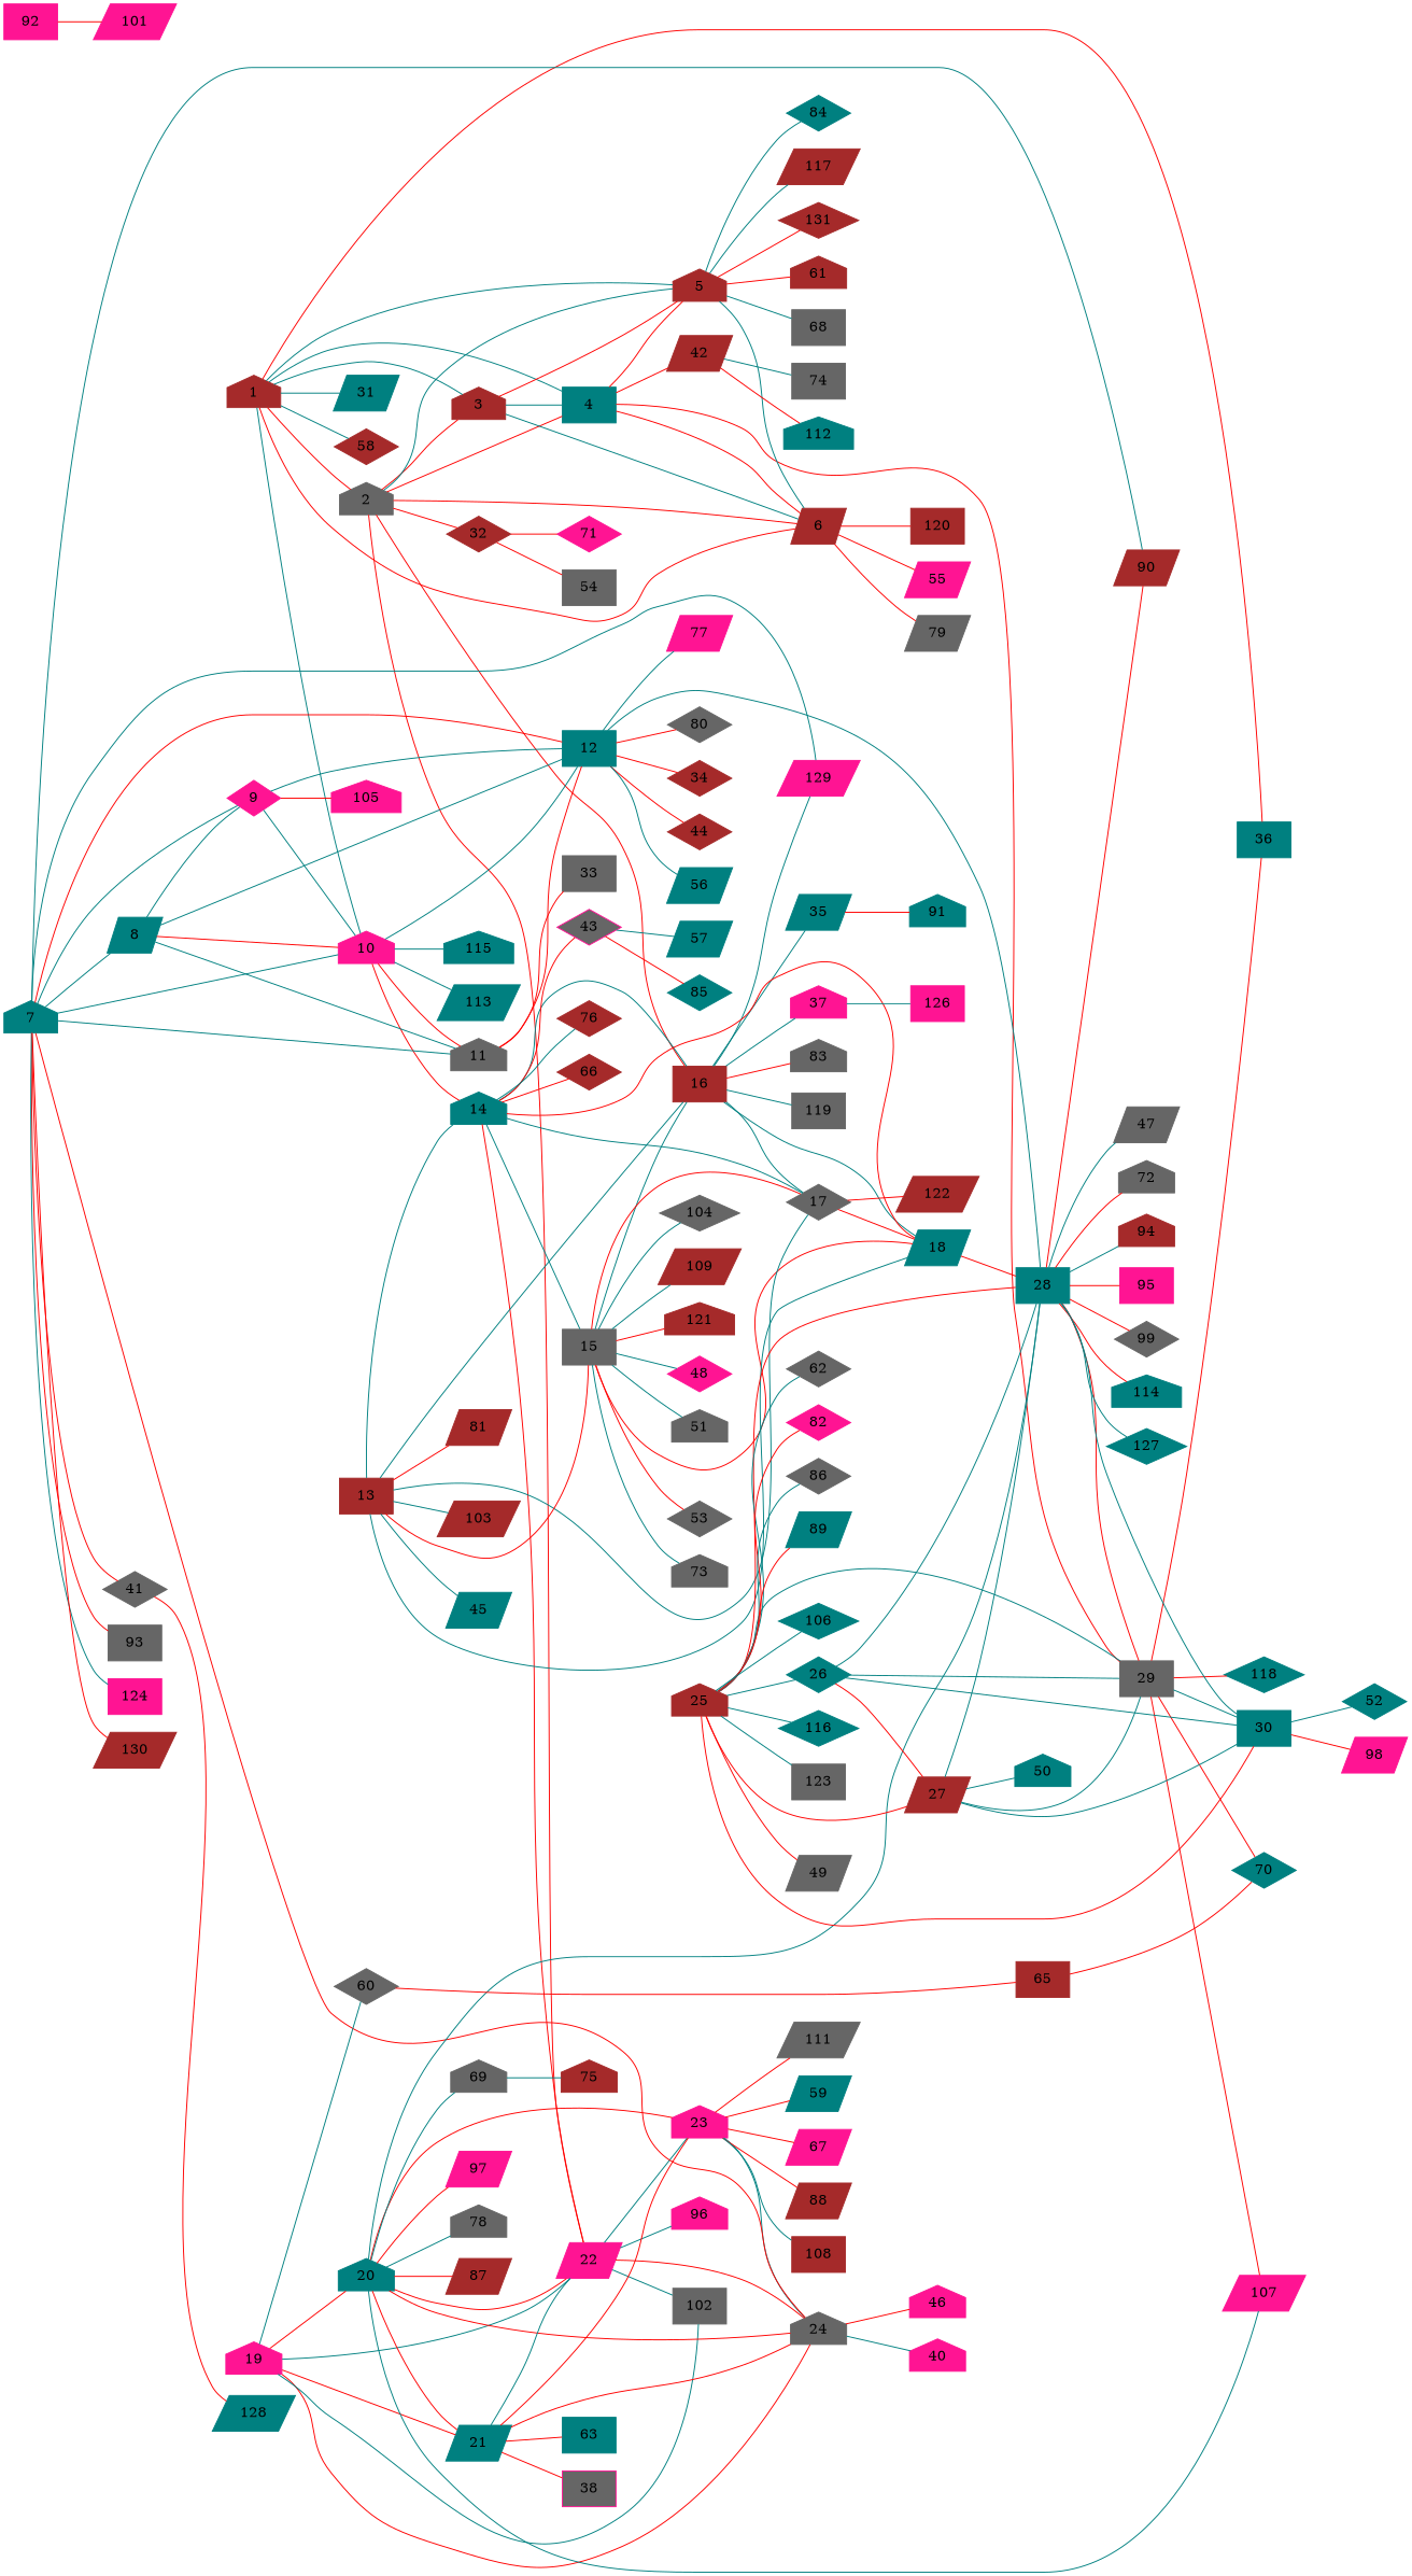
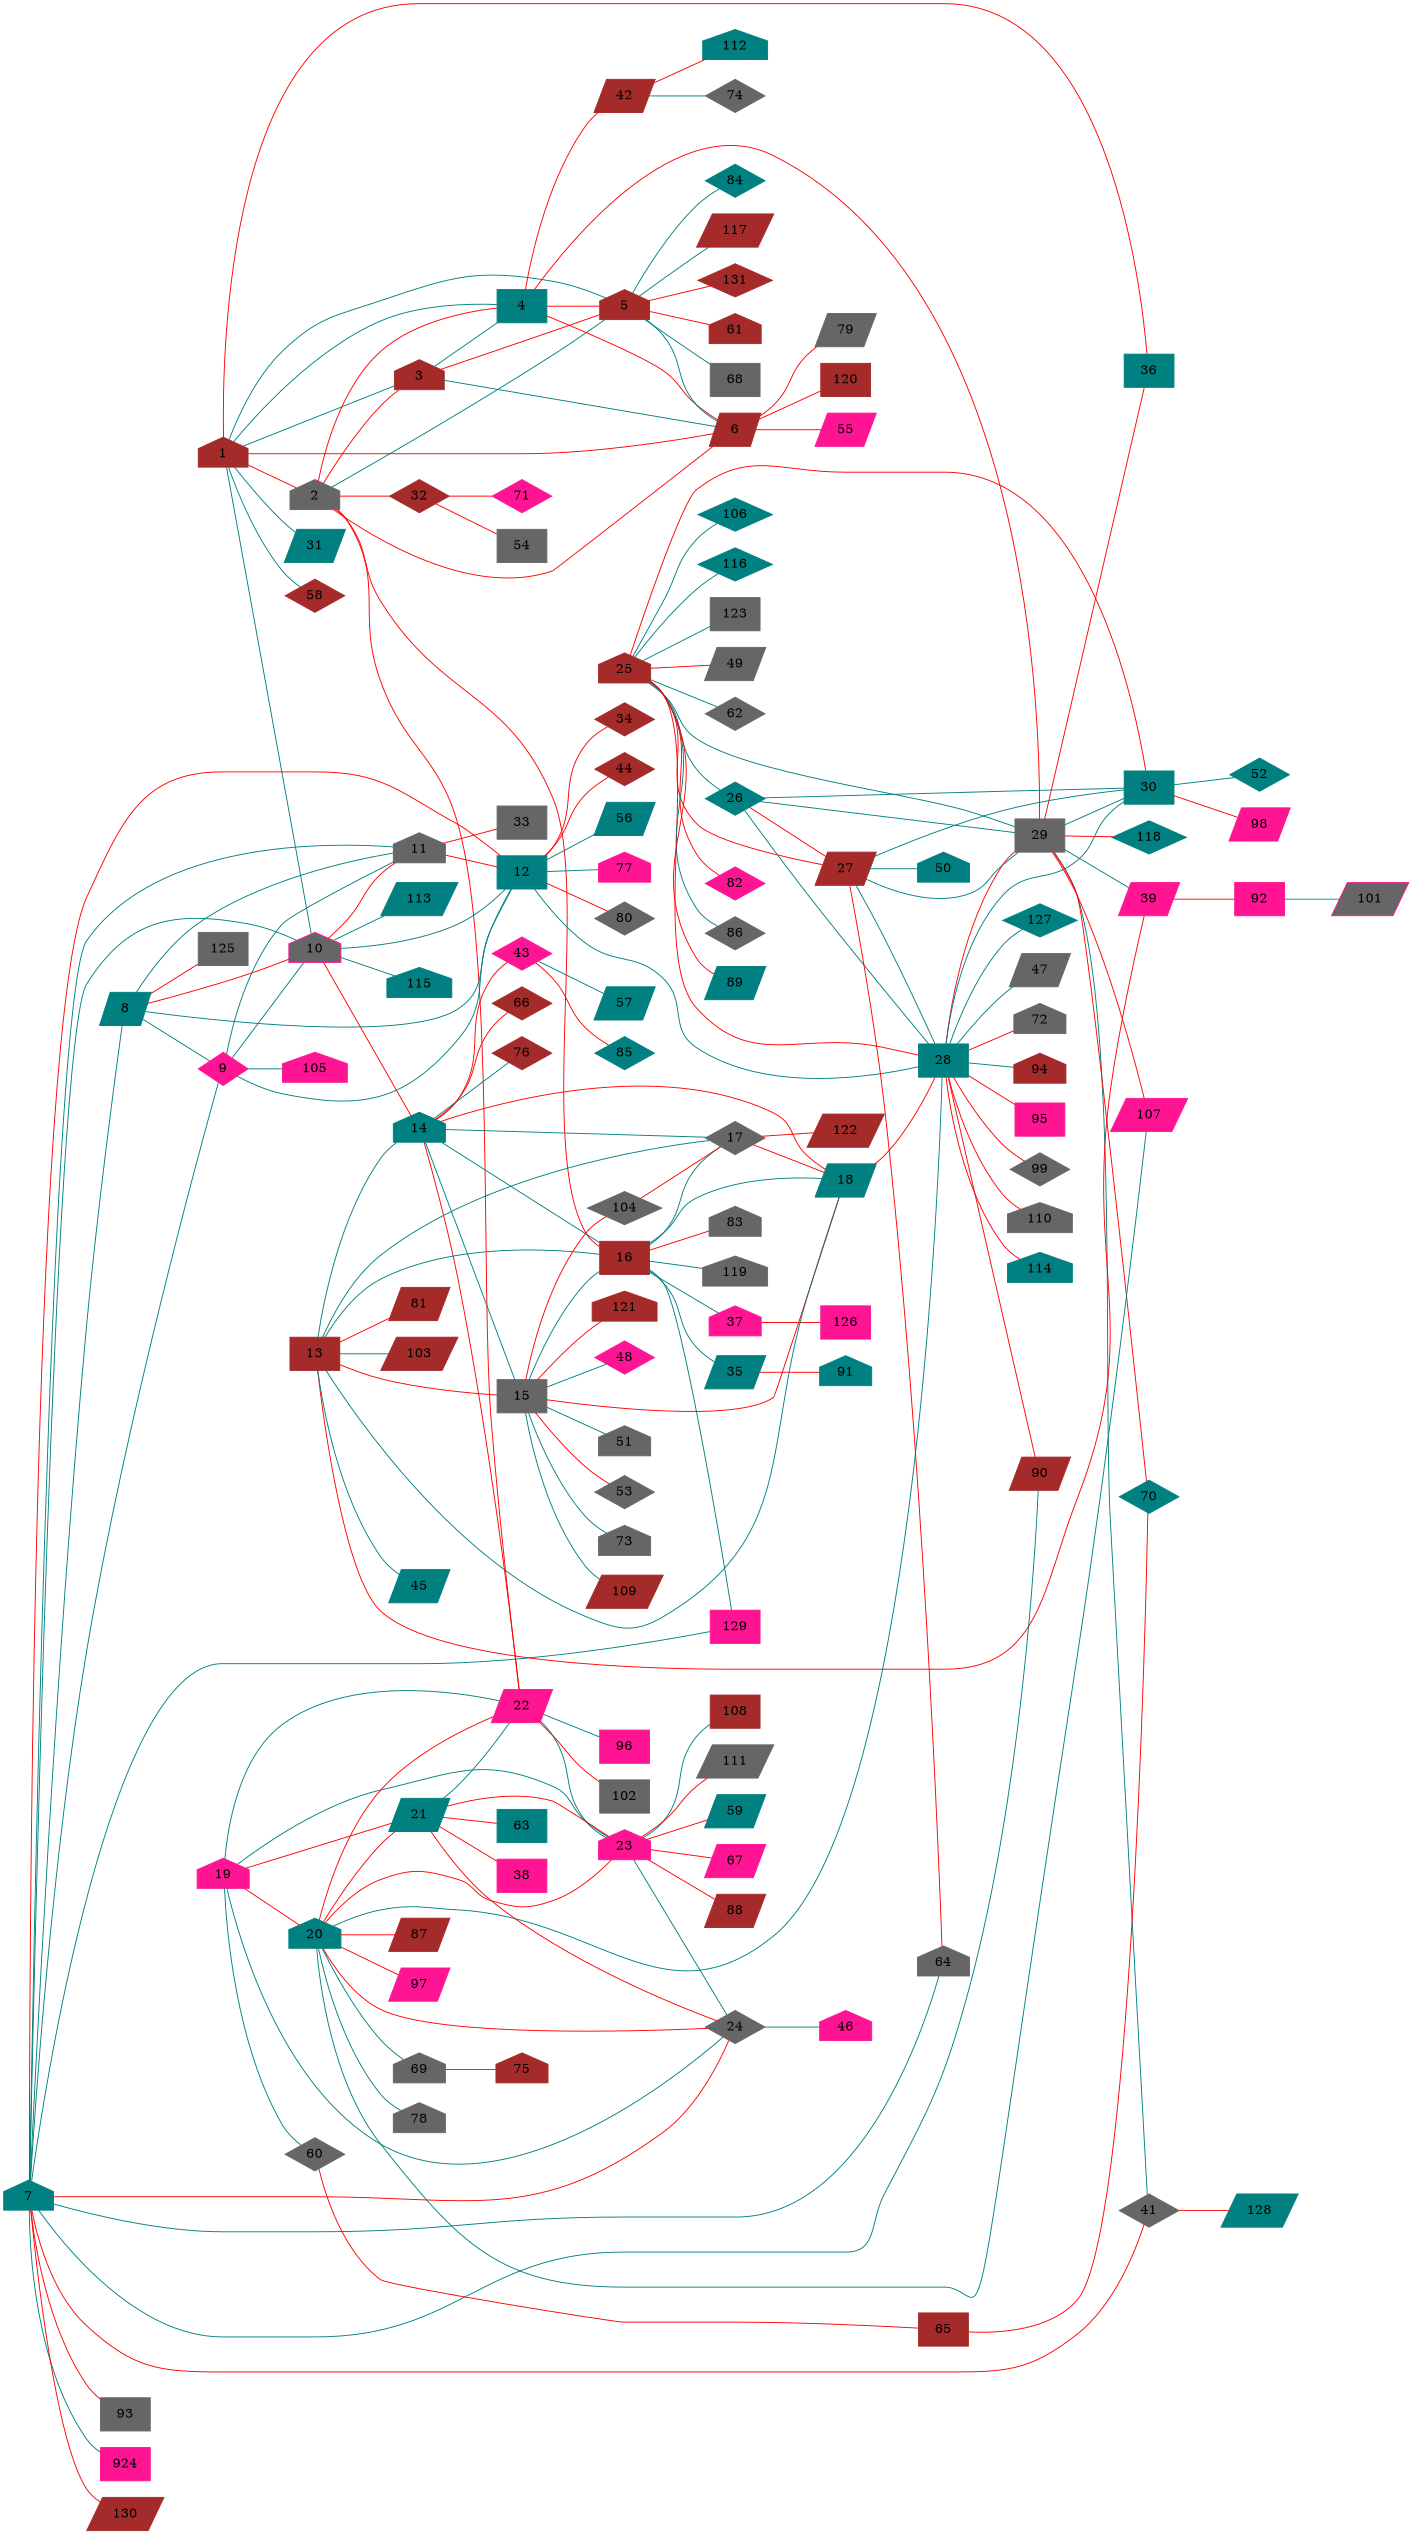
  graph {
    fontname="DejaVu Serif"
    rankdir=LR
    node [color=gray40 fontname="DejaVu Serif" shape=house style=filled]
    edge [color=red fontname="DejaVu Serif"]
    1 [color=brown]
    2
    3 [color=brown]
    4 [color=teal shape=box]
    5 [color=brown]
    6 [color=brown shape=parallelogram]
-   10 [color=deeppink]
+   10 [color=deeppink fillcolor=gray40]
    31 [color=teal shape=parallelogram]
    36 [color=teal shape=box]
    58 [color=brown shape=diamond]
    16 [color=brown shape=box]
    22 [color=deeppink shape=parallelogram]
    32 [color=brown shape=diamond]
    29 [shape=box]
    42 [color=brown shape=parallelogram]
    61 [color=brown]
    68 [shape=box]
    84 [color=teal shape=diamond]
    117 [color=brown shape=parallelogram]
    131 [color=brown shape=diamond]
    55 [color=deeppink shape=parallelogram]
    79 [shape=parallelogram]
    120 [color=brown shape=box]
    11
    12 [color=teal shape=box]
    14 [color=teal]
    113 [color=teal shape=parallelogram]
    115 [color=teal]
-   129 [color=deeppink shape=parallelogram]
+   129 [color=deeppink shape=box]
    17 [shape=diamond]
    18 [color=teal shape=parallelogram]
    35 [color=teal shape=parallelogram]
    37 [color=deeppink]
    83
-   119 [shape=box]
-   24
+   119
+   24 [shape=diamond]
    23 [color=deeppink]
-   96 [color=deeppink]
+   96 [color=deeppink shape=box]
    102 [shape=box]
    54 [shape=box]
    71 [color=deeppink shape=diamond]
    41 [shape=diamond]
+   39 [color=deeppink shape=parallelogram]
    107 [color=deeppink shape=parallelogram]
    30 [color=teal shape=box]
    70 [color=teal shape=diamond]
    118 [color=teal shape=diamond]
-   74 [shape=box]
+   74 [shape=diamond]
    112 [color=teal]
    7 [color=teal]
    8 [color=teal shape=parallelogram]
    9 [color=deeppink shape=diamond]
+   64
    90 [color=brown shape=parallelogram]
    93 [shape=box]
-   124 [color=deeppink shape=box]
+   124 [color=deeppink shape=box label=924]
    130 [color=brown shape=parallelogram]
+   125 [shape=box]
    105 [color=deeppink]
    33 [shape=box]
    28 [color=teal shape=box]
    34 [color=brown shape=diamond]
    44 [color=brown shape=diamond]
    56 [color=teal shape=parallelogram]
-   77 [color=deeppink shape=parallelogram]
+   77 [color=deeppink]
    80 [shape=diamond]
-   40 [color=deeppink]
    46 [color=deeppink]
    128 [color=teal shape=parallelogram]
    15 [shape=box]
-   43 [color=deeppink shape=diamond fillcolor=gray40]
+   43 [color=deeppink shape=diamond]
    66 [color=brown shape=diamond]
    76 [color=brown shape=diamond]
    47 [shape=parallelogram]
    72
    94 [color=brown]
    95 [color=deeppink shape=box]
    99 [shape=diamond]
+   110
    114 [color=teal]
    127 [color=teal shape=diamond]
    13 [color=brown shape=box]
    45 [color=teal shape=parallelogram]
    81 [color=brown shape=parallelogram]
    103 [color=brown shape=parallelogram]
    48 [color=deeppink shape=diamond]
    51
    53 [shape=diamond]
    73
    104 [shape=diamond]
    109 [color=brown shape=parallelogram]
    121 [color=brown]
    122 [color=brown shape=parallelogram]
    92 [color=deeppink shape=box]
    57 [color=teal shape=parallelogram]
    85 [color=teal shape=diamond]
    91 [color=teal]
    126 [color=deeppink shape=box]
    19 [color=deeppink]
    20 [color=teal]
    21 [color=teal shape=parallelogram]
    60 [shape=diamond]
    69
    78
    87 [color=brown shape=parallelogram]
    97 [color=deeppink shape=parallelogram]
-   38 [color=deeppink shape=box fillcolor=gray40]
+   38 [color=deeppink shape=box]
    63 [color=teal shape=box]
    59 [color=teal shape=parallelogram]
    67 [color=deeppink shape=parallelogram]
    88 [color=brown shape=parallelogram]
    108 [color=brown shape=box]
    111 [shape=parallelogram]
    65 [color=brown shape=box]
    75 [color=brown]
    25 [color=brown]
    26 [color=teal shape=diamond]
    27 [color=brown shape=parallelogram]
    49 [shape=parallelogram]
    62 [shape=diamond]
    82 [color=deeppink shape=diamond]
    86 [shape=diamond]
    89 [color=teal shape=parallelogram]
    106 [color=teal shape=diamond]
    116 [color=teal shape=diamond]
    123 [shape=box]
    50 [color=teal]
    52 [color=teal shape=diamond]
    98 [color=deeppink shape=parallelogram]
-   101 [color=deeppink shape=parallelogram]
+   101 [color=deeppink shape=parallelogram fillcolor=gray40]
    1 -- 2
    1 -- 3 [color=teal]
    1 -- 4 [color=teal]
    1 -- 5 [color=teal]
    1 -- 6
    1 -- 10 [color=teal]
    1 -- 31 [color=teal]
    1 -- 36
    1 -- 58 [color=teal]
    2 -- 3
    2 -- 4
    2 -- 5 [color=teal]
    2 -- 6
    2 -- 16
    2 -- 22
    2 -- 32
    3 -- 4 [color=teal]
    3 -- 5
    3 -- 6 [color=teal]
    4 -- 5
    4 -- 6
    4 -- 29
    4 -- 42
    5 -- 6 [color=teal]
    5 -- 61
    5 -- 68 [color=teal]
    5 -- 84 [color=teal]
    5 -- 117 [color=teal]
    5 -- 131
    6 -- 55
    6 -- 79
    6 -- 120
    10 -- 11
    10 -- 12 [color=teal]
    10 -- 14
    10 -- 113 [color=teal]
    10 -- 115 [color=teal]
    16 -- 129 [color=teal]
    16 -- 17 [color=teal]
    16 -- 18 [color=teal]
    16 -- 35 [color=teal]
    16 -- 37 [color=teal]
    16 -- 83
    16 -- 119 [color=teal]
-   22 -- 24
    22 -- 23 [color=teal]
    22 -- 96 [color=teal]
-   22 -- 102 [color=teal]
+   22 -- 102
    32 -- 54
    32 -- 71
    29 -- 36
+   29 -- 41 [color=teal]
+   29 -- 39 [color=teal]
    29 -- 107
    29 -- 30 [color=teal]
    29 -- 70
    29 -- 118
    42 -- 74 [color=teal]
    42 -- 112
    11 -- 12
    11 -- 33
    12 -- 28 [color=teal]
    12 -- 34
    12 -- 44
    12 -- 56 [color=teal]
    12 -- 77 [color=teal]
    12 -- 80
    14 -- 16 [color=teal]
    14 -- 22
    14 -- 17 [color=teal]
    14 -- 18
    14 -- 15 [color=teal]
    14 -- 43
    14 -- 66
    14 -- 76 [color=teal]
    17 -- 18
    17 -- 122
    18 -- 28
    35 -- 91
-   37 -- 126 [color=teal]
-   24 -- 40 [color=teal]
-   24 -- 46
+   37 -- 126
+   24 -- 46 [color=teal]
    23 -- 24 [color=teal]
    23 -- 59
    23 -- 67
    23 -- 88
    23 -- 108 [color=teal]
    23 -- 111
    41 -- 128
+   39 -- 92
    30 -- 52 [color=teal]
    30 -- 98
    7 -- 10 [color=teal]
    7 -- 11 [color=teal]
    7 -- 12
    7 -- 129 [color=teal]
    7 -- 24
    7 -- 41
    7 -- 8 [color=teal]
    7 -- 9 [color=teal]
+   7 -- 64 [color=teal]
    7 -- 90 [color=teal]
    7 -- 93
    7 -- 124 [color=teal]
    7 -- 130
    8 -- 10
    8 -- 11 [color=teal]
    8 -- 12 [color=teal]
    8 -- 9 [color=teal]
+   8 -- 125
    9 -- 10 [color=teal]
+   9 -- 11 [color=teal]
    9 -- 12 [color=teal]
-   9 -- 105
+   9 -- 105 [color=teal]
    28 -- 29
    28 -- 30 [color=teal]
    28 -- 90
    28 -- 47 [color=teal]
    28 -- 72
    28 -- 94 [color=teal]
    28 -- 95
    28 -- 99
+   28 -- 110
    28 -- 114
    28 -- 127 [color=teal]
    15 -- 16 [color=teal]
-   15 -- 17
+   104 -- 17
    15 -- 18
    15 -- 48 [color=teal]
    15 -- 51 [color=teal]
    15 -- 53
    15 -- 73 [color=teal]
-   15 -- 104 [color=teal]
+   15 -- 104
    15 -- 109 [color=teal]
    15 -- 121
    43 -- 57 [color=teal]
    43 -- 85
    13 -- 16 [color=teal]
    13 -- 14 [color=teal]
    13 -- 17 [color=teal]
    13 -- 18 [color=teal]
+   13 -- 39
    13 -- 15
    13 -- 45 [color=teal]
    13 -- 81
    13 -- 103 [color=teal]
-   92 -- 101
+   92 -- 101 [color=teal]
    19 -- 22 [color=teal]
-   19 -- 24
-   19 -- 102 [color=teal]
+   19 -- 24 [color=teal]
+   19 -- 23 [color=teal]
    19 -- 20
    19 -- 21
    19 -- 60 [color=teal]
    20 -- 22
    20 -- 24
    20 -- 23
    20 -- 107 [color=teal]
    20 -- 28 [color=teal]
    20 -- 21
    20 -- 69 [color=teal]
    20 -- 78 [color=teal]
    20 -- 87
    20 -- 97
    21 -- 22 [color=teal]
    21 -- 24
    21 -- 23
    21 -- 38
    21 -- 63
    60 -- 65
    69 -- 75 [color=teal]
    65 -- 70
    25 -- 29 [color=teal]
    25 -- 30
    25 -- 28
    25 -- 26 [color=teal]
    25 -- 27
    25 -- 49
    25 -- 62 [color=teal]
    25 -- 82
    25 -- 86 [color=teal]
    25 -- 89
    25 -- 106 [color=teal]
    25 -- 116 [color=teal]
    25 -- 123 [color=teal]
    26 -- 29 [color=teal]
    26 -- 30 [color=teal]
    26 -- 28 [color=teal]
    26 -- 27
    27 -- 29 [color=teal]
    27 -- 30 [color=teal]
+   27 -- 64
    27 -- 28 [color=teal]
    27 -- 50 [color=teal]
  }
